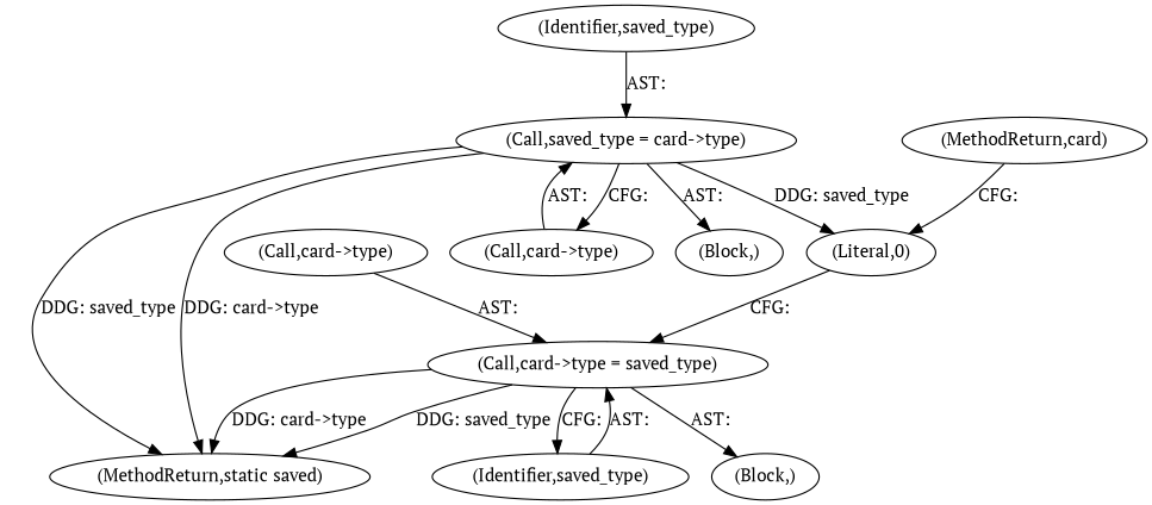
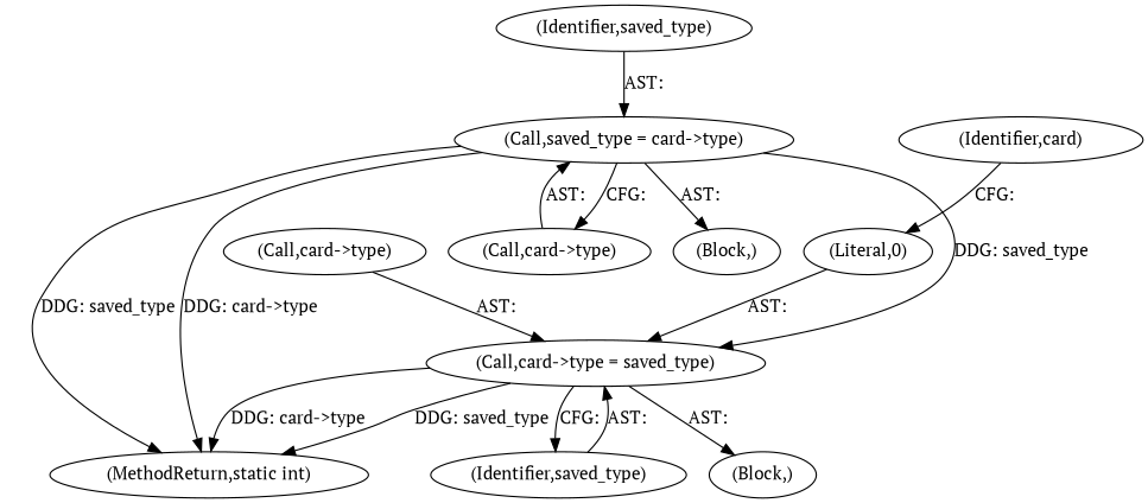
  digraph {
    fontname="PT Serif"
    node [fontname="PT Serif"]
    edge [fontname="PT Serif"]
    n1 [label="(Call,card->type = saved_type)"]
    n2 [label="(Identifier,saved_type)"]
    n3 [label="(Block,)"]
-   n4 [label="(MethodReturn,static saved)"]
+   n4 [label="(MethodReturn,static int)"]
    n5 [label="(Call,saved_type = card->type)"]
    n6 [label="(Call,card->type)"]
    n7 [label="(Block,)"]
    n8 [label="(Identifier,saved_type)"]
    n9 [label="(Literal,0)"]
    n10 [label="(Call,card->type)"]
-   n11 [label="(MethodReturn,card)"]
+   n11 [label="(Identifier,card)"]
    n1 -> n2 [label="CFG: "]
    n1 -> n3 [label="AST: "]
    n1 -> n4 [label="DDG: card->type"]
    n1 -> n4 [label="DDG: saved_type"]
    n2 -> n1 [label="AST: "]
-   n5 -> n9 [label="DDG: saved_type"]
+   n5 -> n1 [label="DDG: saved_type"]
    n5 -> n4 [label="DDG: card->type"]
    n5 -> n4 [label="DDG: saved_type"]
    n5 -> n6 [label="CFG: "]
    n5 -> n7 [label="AST: "]
    n6 -> n5 [label="AST: "]
    n8 -> n5 [label="AST: "]
-   n9 -> n1 [label="CFG: "]
+   n9 -> n1 [label="AST: "]
    n10 -> n1 [label="AST: "]
    n11 -> n9 [label="CFG: "]
  }
